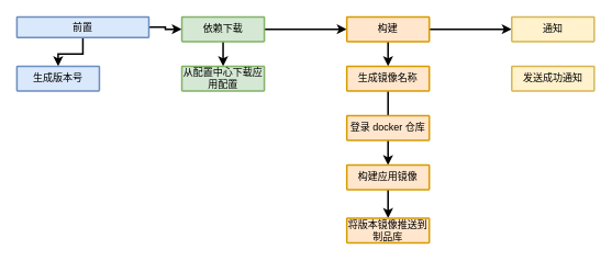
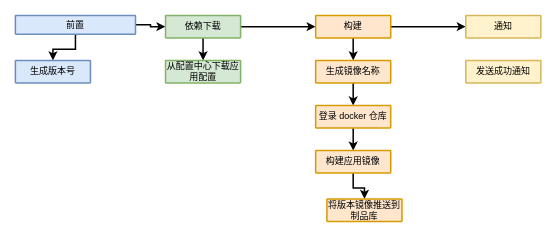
  <mxCell id="0" />
  <mxCell id="1" parent="0" />
  <mxCell id="2" style="edgeStyle=orthogonalEdgeStyle;rounded=0;orthogonalLoop=1;jettySize=auto;html=1;entryX=0;entryY=0.5;entryDx=0;entryDy=0;strokeWidth=2;" parent="1" source="4" target="7" edge="1"><mxGeometry relative="1" as="geometry" /></mxCell>
  <mxCell id="3" value="" style="edgeStyle=orthogonalEdgeStyle;rounded=0;orthogonalLoop=1;jettySize=auto;html=1;strokeWidth=2;" parent="1" source="4" target="12" edge="1"><mxGeometry relative="1" as="geometry" /></mxCell>
  <mxCell id="4" value="前置" style="rounded=1;whiteSpace=wrap;html=1;strokeWidth=2;arcSize=3;fillColor=#dae8fc;strokeColor=#6c8ebf;" parent="1" vertex="1"><mxGeometry x="20" y="20" width="160" height="25" as="geometry" /></mxCell>
  <mxCell id="5" value="" style="edgeStyle=orthogonalEdgeStyle;rounded=0;orthogonalLoop=1;jettySize=auto;html=1;strokeWidth=2;" parent="1" source="7" target="10" edge="1"><mxGeometry relative="1" as="geometry" /></mxCell>
  <mxCell id="6" value="" style="edgeStyle=orthogonalEdgeStyle;rounded=0;orthogonalLoop=1;jettySize=auto;html=1;strokeWidth=2;" parent="1" source="7" target="13" edge="1"><mxGeometry relative="1" as="geometry" /></mxCell>
  <mxCell id="7" value="依赖下载" style="rounded=1;whiteSpace=wrap;html=1;strokeWidth=2;arcSize=3;fillColor=#d5e8d4;strokeColor=#82b366;" parent="1" vertex="1"><mxGeometry x="220" y="20" width="100" height="30" as="geometry" /></mxCell>
  <mxCell id="8" value="" style="edgeStyle=orthogonalEdgeStyle;rounded=0;orthogonalLoop=1;jettySize=auto;html=1;strokeWidth=2;" parent="1" source="10" target="11" edge="1"><mxGeometry relative="1" as="geometry" /></mxCell>
  <mxCell id="9" value="" style="edgeStyle=orthogonalEdgeStyle;rounded=0;orthogonalLoop=1;jettySize=auto;html=1;strokeWidth=2;" parent="1" source="10" target="15" edge="1"><mxGeometry relative="1" as="geometry" /></mxCell>
  <mxCell id="10" value="构建" style="rounded=1;whiteSpace=wrap;html=1;strokeWidth=2;arcSize=3;fillColor=#ffe6cc;strokeColor=#d79b00;" parent="1" vertex="1"><mxGeometry x="420" y="20" width="100" height="30" as="geometry" /></mxCell>
  <mxCell id="11" value="通知" style="rounded=1;whiteSpace=wrap;html=1;strokeWidth=2;arcSize=3;fillColor=#fff2cc;strokeColor=#d6b656;" parent="1" vertex="1"><mxGeometry x="620" y="20" width="100" height="30" as="geometry" /></mxCell>
  <mxCell id="12" value="生成版本号" style="rounded=1;whiteSpace=wrap;html=1;strokeWidth=2;arcSize=3;fillColor=#dae8fc;strokeColor=#6c8ebf;" parent="1" vertex="1"><mxGeometry x="20" y="80" width="100" height="30" as="geometry" /></mxCell>
  <mxCell id="13" value="从配置中心下载应用配置" style="rounded=1;whiteSpace=wrap;html=1;strokeWidth=2;arcSize=3;fillColor=#d5e8d4;strokeColor=#82b366;" parent="1" vertex="1"><mxGeometry x="220" y="80" width="100" height="30" as="geometry" /></mxCell>
- <mxCell id="14" value="" style="edgeStyle=orthogonalEdgeStyle;rounded=0;orthogonalLoop=1;jettySize=auto;html=1;strokeWidth=2;endArrow=none;" parent="1" source="15" target="17" edge="1"><mxGeometry relative="1" as="geometry" /></mxCell>
+ <mxCell id="14" value="" style="edgeStyle=orthogonalEdgeStyle;rounded=0;orthogonalLoop=1;jettySize=auto;html=1;strokeWidth=2;" parent="1" source="15" target="17" edge="1"><mxGeometry relative="1" as="geometry" /></mxCell>
  <mxCell id="15" value="生成镜像名称" style="rounded=1;whiteSpace=wrap;html=1;strokeWidth=2;arcSize=3;fillColor=#ffe6cc;strokeColor=#d79b00;" parent="1" vertex="1"><mxGeometry x="420" y="80" width="100" height="30" as="geometry" /></mxCell>
  <mxCell id="16" value="" style="edgeStyle=orthogonalEdgeStyle;rounded=0;orthogonalLoop=1;jettySize=auto;html=1;strokeWidth=2;" parent="1" source="17" target="19" edge="1"><mxGeometry relative="1" as="geometry" /></mxCell>
  <mxCell id="17" value="登录 docker 仓库" style="rounded=1;whiteSpace=wrap;html=1;strokeWidth=2;arcSize=3;fillColor=#ffe6cc;strokeColor=#d79b00;" parent="1" vertex="1"><mxGeometry x="420" y="140" width="100" height="30" as="geometry" /></mxCell>
  <mxCell id="18" value="" style="edgeStyle=orthogonalEdgeStyle;rounded=0;orthogonalLoop=1;jettySize=auto;html=1;strokeWidth=2;" parent="1" source="19" target="20" edge="1"><mxGeometry relative="1" as="geometry" /></mxCell>
  <mxCell id="19" value="构建应用镜像" style="rounded=1;whiteSpace=wrap;html=1;strokeWidth=2;arcSize=3;fillColor=#ffe6cc;strokeColor=#d79b00;" parent="1" vertex="1"><mxGeometry x="420" y="200" width="100" height="30" as="geometry" /></mxCell>
- <mxCell id="20" value="将版本镜像推送到制品库" style="rounded=1;whiteSpace=wrap;html=1;strokeWidth=2;arcSize=3;fillColor=#ffe6cc;strokeColor=#d79b00;" parent="1" vertex="1"><mxGeometry x="420" y="264.5" width="100" height="30" as="geometry" /></mxCell>
+ <mxCell id="20" value="将版本镜像推送到制品库" style="rounded=1;whiteSpace=wrap;html=1;strokeWidth=2;arcSize=3;fillColor=#ffe6cc;strokeColor=#d79b00;" parent="1" vertex="1"><mxGeometry x="435" y="264.5" width="100" height="30" as="geometry" /></mxCell>
  <mxCell id="21" value="发送成功通知" style="rounded=1;whiteSpace=wrap;html=1;strokeWidth=2;arcSize=3;fillColor=#fff2cc;strokeColor=#d6b656;" parent="1" vertex="1"><mxGeometry x="620" y="80" width="100" height="30" as="geometry" /></mxCell>
